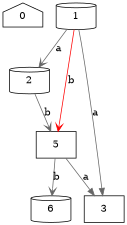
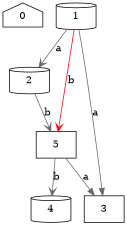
  strict digraph {
    node [shape=cylinder]
    edge [arrowhead=vee color=gray40]
    0 [shape=house]
    1
    2
    3 [shape=box]
    5 [shape=box]
-   6
+   6 [label=4]
    1 -> 2 [label=a]
    1 -> 3 [arrowhead=normal label=a]
    1 -> 5 [color=red label=b]
    2 -> 5 [label=b]
    5 -> 3 [arrowhead=normal label=a]
    5 -> 6 [label=b]
  }
